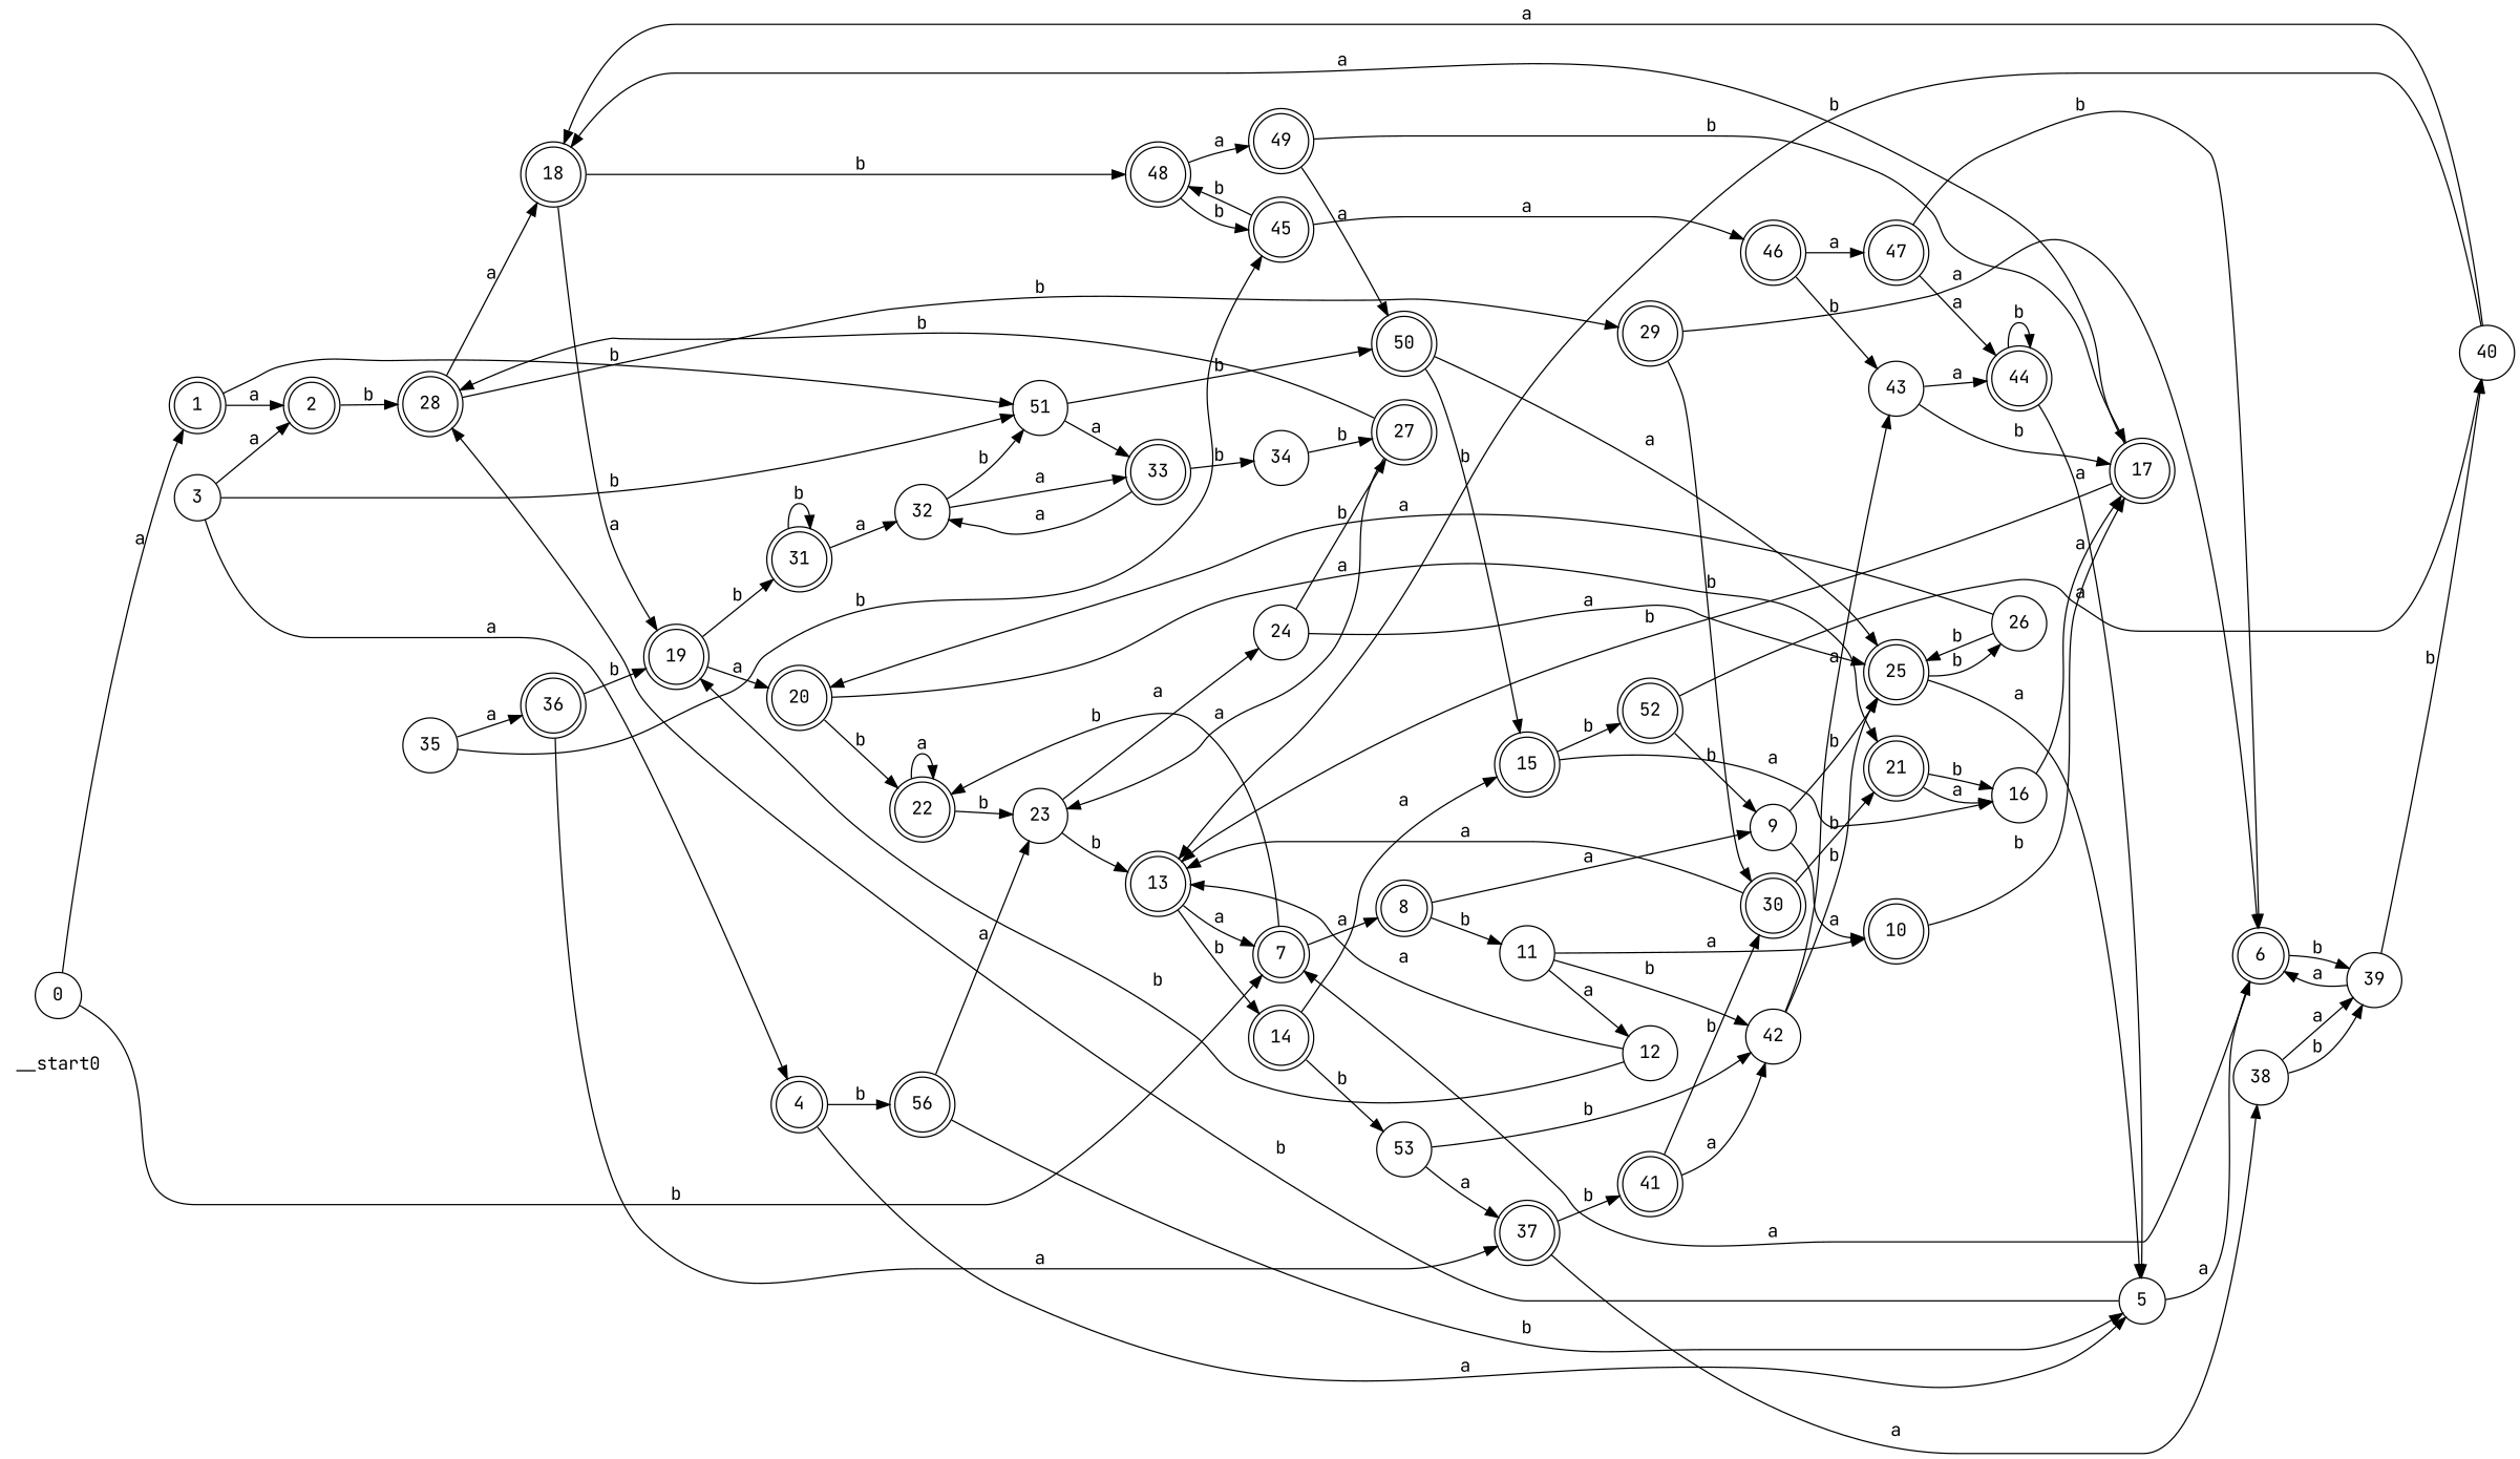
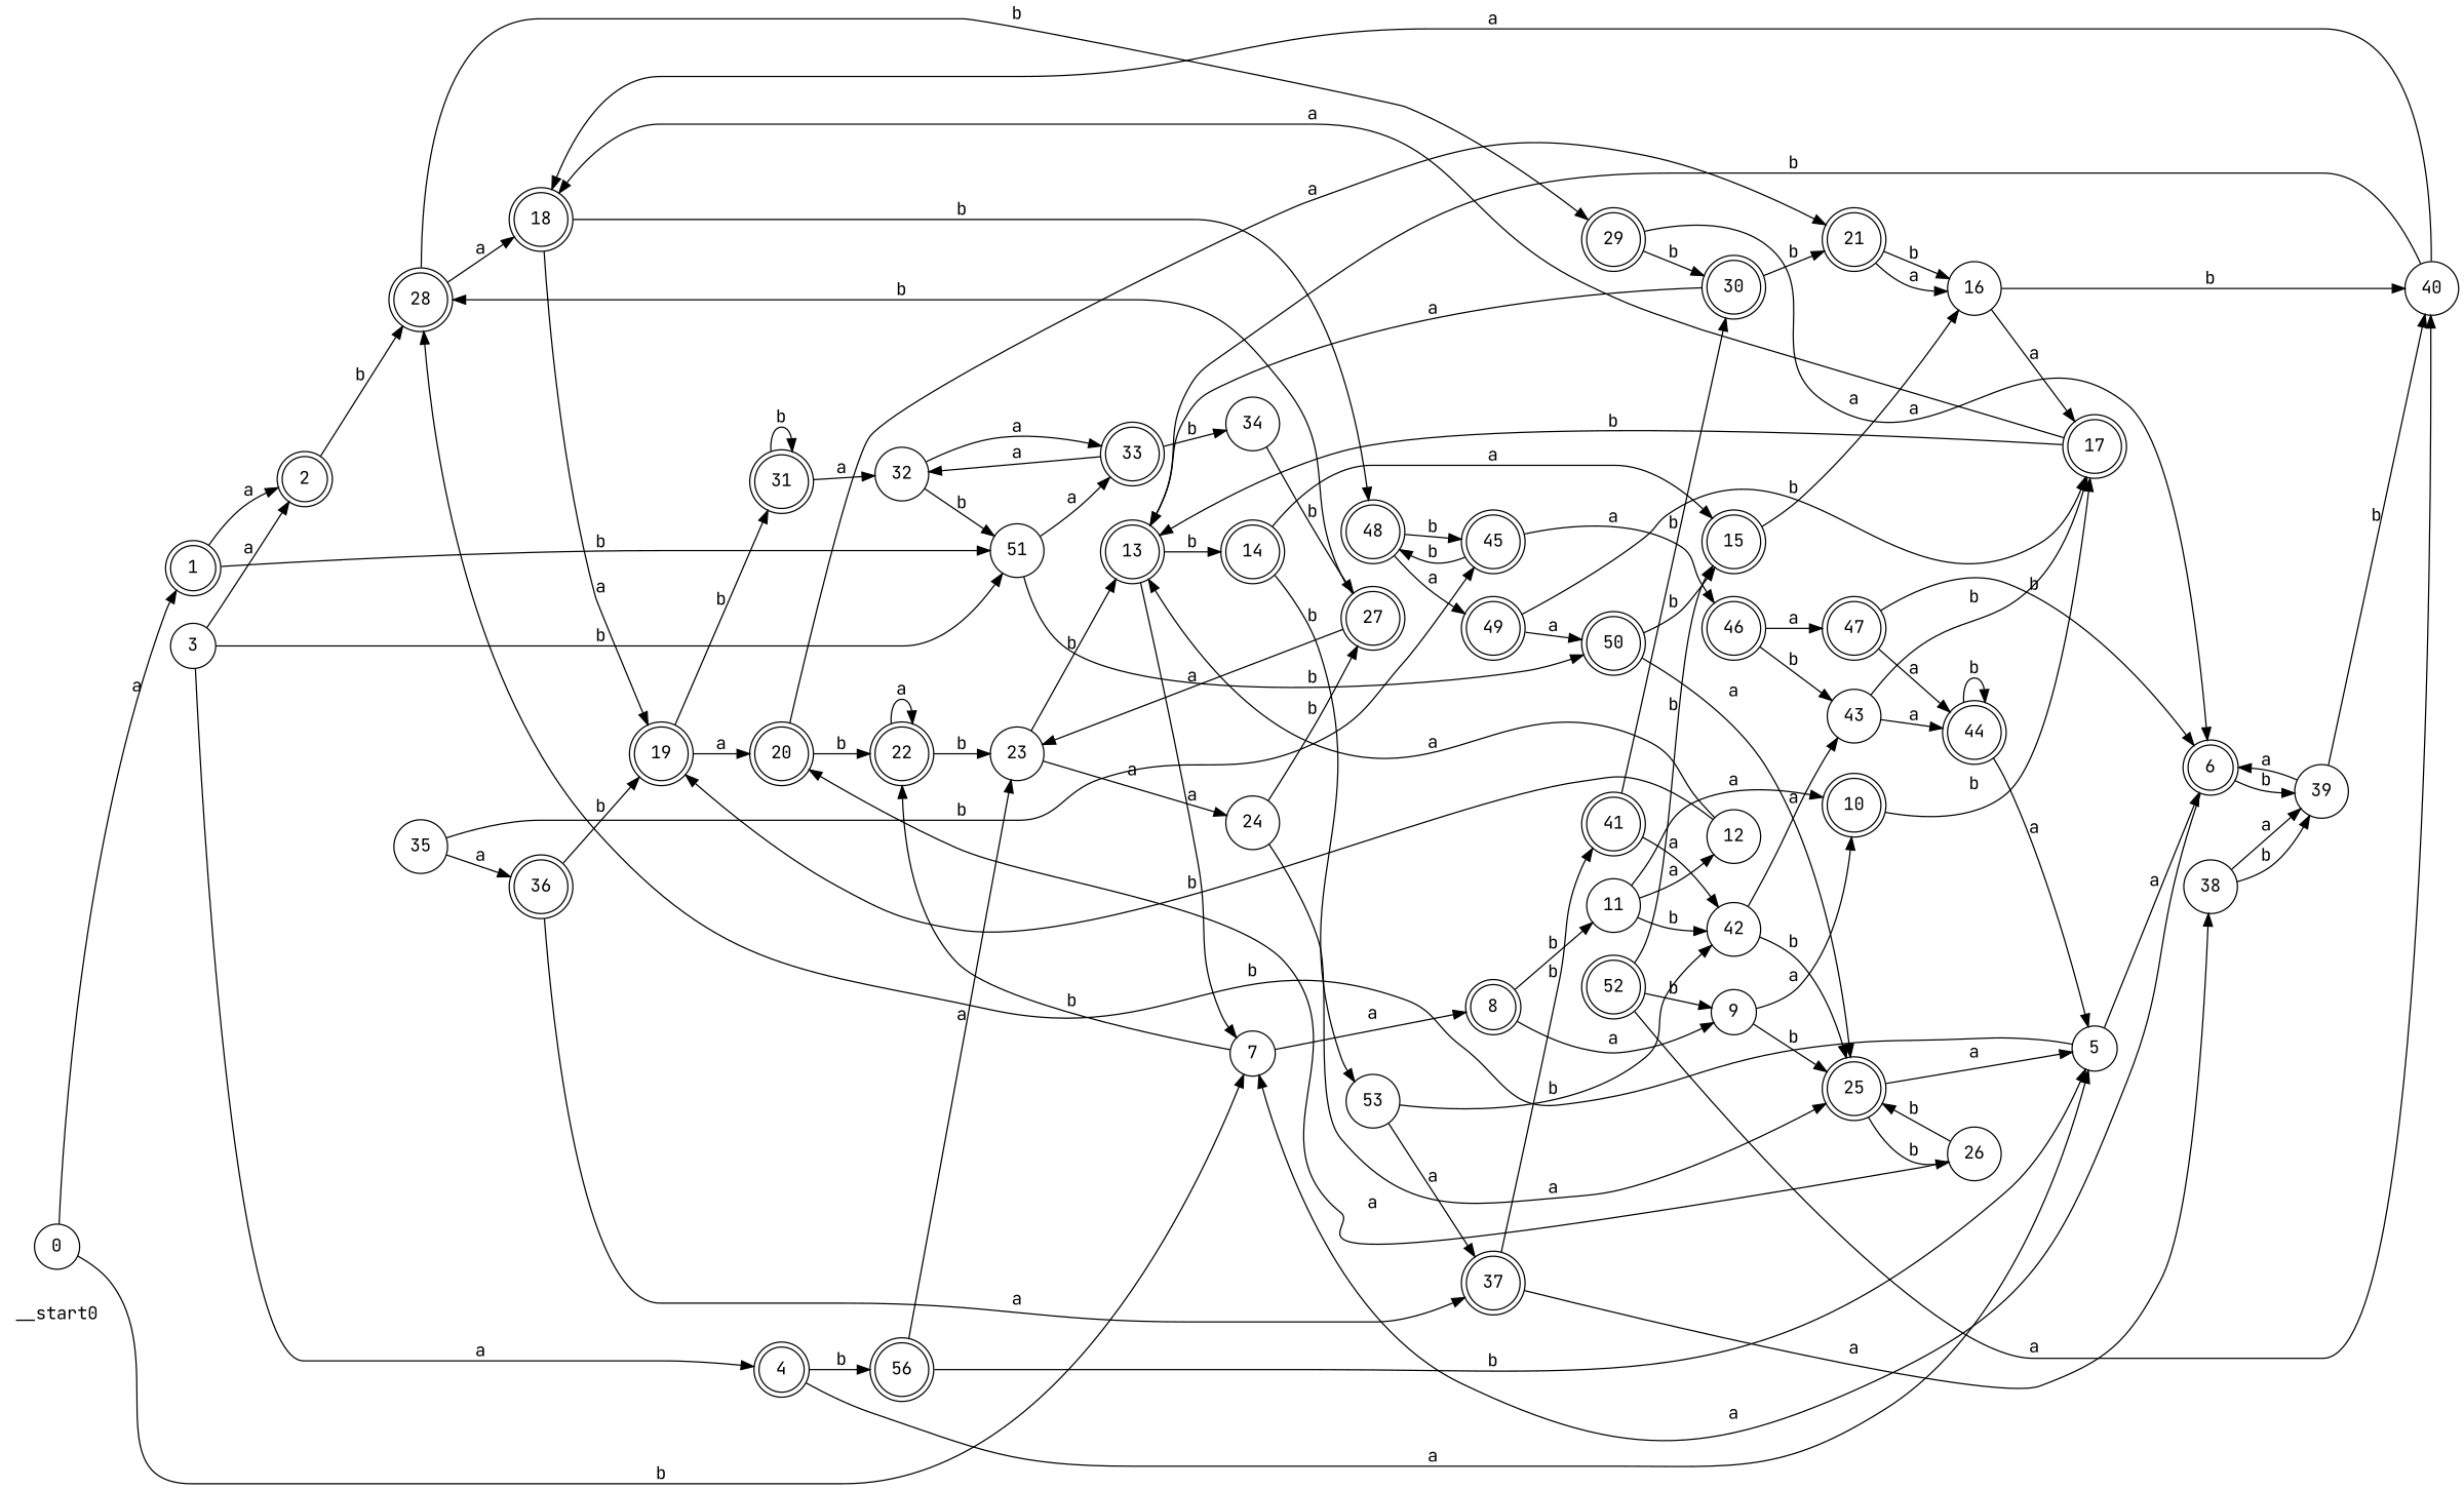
  digraph {
    fontname="JetBrains Mono"
    rankdir=LR
    node [fontname="JetBrains Mono" shape=doublecircle color=black fillcolor=white style="rounded,filled"]
    edge [fontname="JetBrains Mono"]
    __start0 [shape=none color="" fillcolor="" style=""]
    n2 [label=0 shape=circle style=filled]
    n3 [label=1]
-   n4 [label=7]
+   n4 [label=7 shape=circle]
    n5 [label=2]
    n6 [label=51 shape=circle style=filled]
    n7 [label=8]
    n8 [label=22]
    n9 [label=28]
    n10 [label=33]
    n11 [label=50]
    n12 [label=3 shape=circle style=filled]
    n13 [label=4]
    n14 [label=18]
    n15 [label=29]
    n16 [label=5 shape=circle style=filled]
    n17 [label=56]
    n18 [label=6]
    n19 [label=23 shape=circle style=filled]
    n20 [label=39 shape=circle style=filled]
    n21 [label=40 shape=circle style=filled]
    n22 [label=9 shape=circle]
    n23 [label=11 shape=circle style=filled]
    n24 [label=10]
    n25 [label=25]
    n26 [label=12 shape=circle style=filled]
    n27 [label=42 shape=circle style=filled]
    n28 [label=17]
    n29 [label=26 shape=circle style=filled]
    n30 [label=13]
    n31 [label=19]
    n32 [label=43 shape=circle style=filled]
    n33 [label=14]
    n34 [label=20]
    n35 [label=31]
    n36 [label=15]
    n37 [label=53 shape=circle style=filled]
    n38 [label=16 shape=circle style=filled]
    n39 [label=52]
    n40 [label=37]
    n41 [label=48]
    n42 [label=45]
    n43 [label=49]
    n44 [label=21]
    n45 [label=32 shape=circle style=filled]
    n46 [label=24 shape=circle style=filled]
    n47 [label=27]
    n48 [label=30]
    n49 [label=34 shape=circle style=filled]
    n50 [label=35 shape=circle style=filled]
    n51 [label=36]
    n52 [label=46]
    n53 [label=38 shape=circle style=filled]
    n54 [label=41]
    n55 [label=44]
    n56 [label=47]
    n2 -> n3 [label=a]
    n2 -> n4 [label=b]
    n3 -> n5 [label=a]
    n3 -> n6 [label=b]
    n4 -> n7 [label=a]
    n4 -> n8 [label=b]
    n5 -> n9 [label=b]
    n6 -> n10 [label=a]
    n6 -> n11 [label=b]
    n7 -> n22 [label=a]
    n7 -> n23 [label=b]
    n8 -> n8 [label=a]
    n8 -> n19 [label=b]
    n9 -> n14 [label=a]
    n9 -> n15 [label=b]
    n10 -> n45 [label=a]
    n10 -> n49 [label=b]
    n11 -> n25 [label=a]
    n11 -> n36 [label=b]
    n12 -> n5 [label=a]
    n12 -> n6 [label=b]
    n12 -> n13 [label=a]
    n13 -> n16 [label=a]
    n13 -> n17 [label=b]
    n14 -> n31 [label=a]
    n14 -> n41 [label=b]
    n15 -> n18 [label=a]
    n15 -> n48 [label=b]
    n16 -> n9 [label=b]
    n16 -> n18 [label=a]
    n17 -> n16 [label=b]
    n17 -> n19 [label=a]
    n18 -> n4 [label=a]
    n18 -> n20 [label=b]
    n19 -> n30 [label=b]
    n19 -> n46 [label=a]
    n20 -> n18 [label=a]
    n20 -> n21 [label=b]
    n21 -> n14 [label=a]
    n21 -> n30 [label=b]
    n22 -> n24 [label=a]
    n22 -> n25 [label=b]
    n23 -> n24 [label=a]
    n23 -> n26 [label=a]
    n23 -> n27 [label=b]
    n24 -> n28 [label=b]
    n25 -> n16 [label=a]
    n25 -> n29 [label=b]
    n26 -> n30 [label=a]
    n26 -> n31 [label=b]
    n27 -> n25 [label=b]
    n27 -> n32 [label=a]
    n28 -> n14 [label=a]
    n28 -> n30 [label=b]
    n29 -> n25 [label=b]
    n29 -> n34 [label=a]
    n30 -> n4 [label=a]
    n30 -> n33 [label=b]
    n31 -> n34 [label=a]
    n31 -> n35 [label=b]
    n32 -> n28 [label=b]
    n32 -> n55 [label=a]
    n33 -> n36 [label=a]
    n33 -> n37 [label=b]
    n34 -> n8 [label=b]
    n34 -> n44 [label=a]
    n35 -> n35 [label=b]
    n35 -> n45 [label=a]
    n36 -> n38 [label=a]
-   n36 -> n39 [label=b]
+   n39 -> n36 [label=b]
    n37 -> n27 [label=b]
    n37 -> n40 [label=a]
+   n38 -> n21 [label=b]
    n38 -> n28 [label=a]
    n39 -> n21 [label=a]
    n39 -> n22 [label=b]
    n40 -> n53 [label=a]
    n40 -> n54 [label=b]
    n41 -> n42 [label=b]
    n41 -> n43 [label=a]
    n42 -> n41 [label=b]
    n42 -> n52 [label=a]
    n43 -> n11 [label=a]
    n43 -> n28 [label=b]
    n44 -> n38 [label=a]
    n44 -> n38 [label=b]
    n45 -> n6 [label=b]
    n45 -> n10 [label=a]
    n46 -> n25 [label=a]
    n46 -> n47 [label=b]
    n47 -> n9 [label=b]
    n47 -> n19 [label=a]
    n48 -> n30 [label=a]
    n48 -> n44 [label=b]
    n49 -> n47 [label=b]
    n50 -> n42 [label=b]
    n50 -> n51 [label=a]
    n51 -> n31 [label=b]
    n51 -> n40 [label=a]
    n52 -> n32 [label=b]
    n52 -> n56 [label=a]
    n53 -> n20 [label=a]
    n53 -> n20 [label=b]
    n54 -> n27 [label=a]
    n54 -> n48 [label=b]
    n55 -> n16 [label=a]
    n55 -> n55 [label=b]
    n56 -> n18 [label=b]
    n56 -> n55 [label=a]
  }
